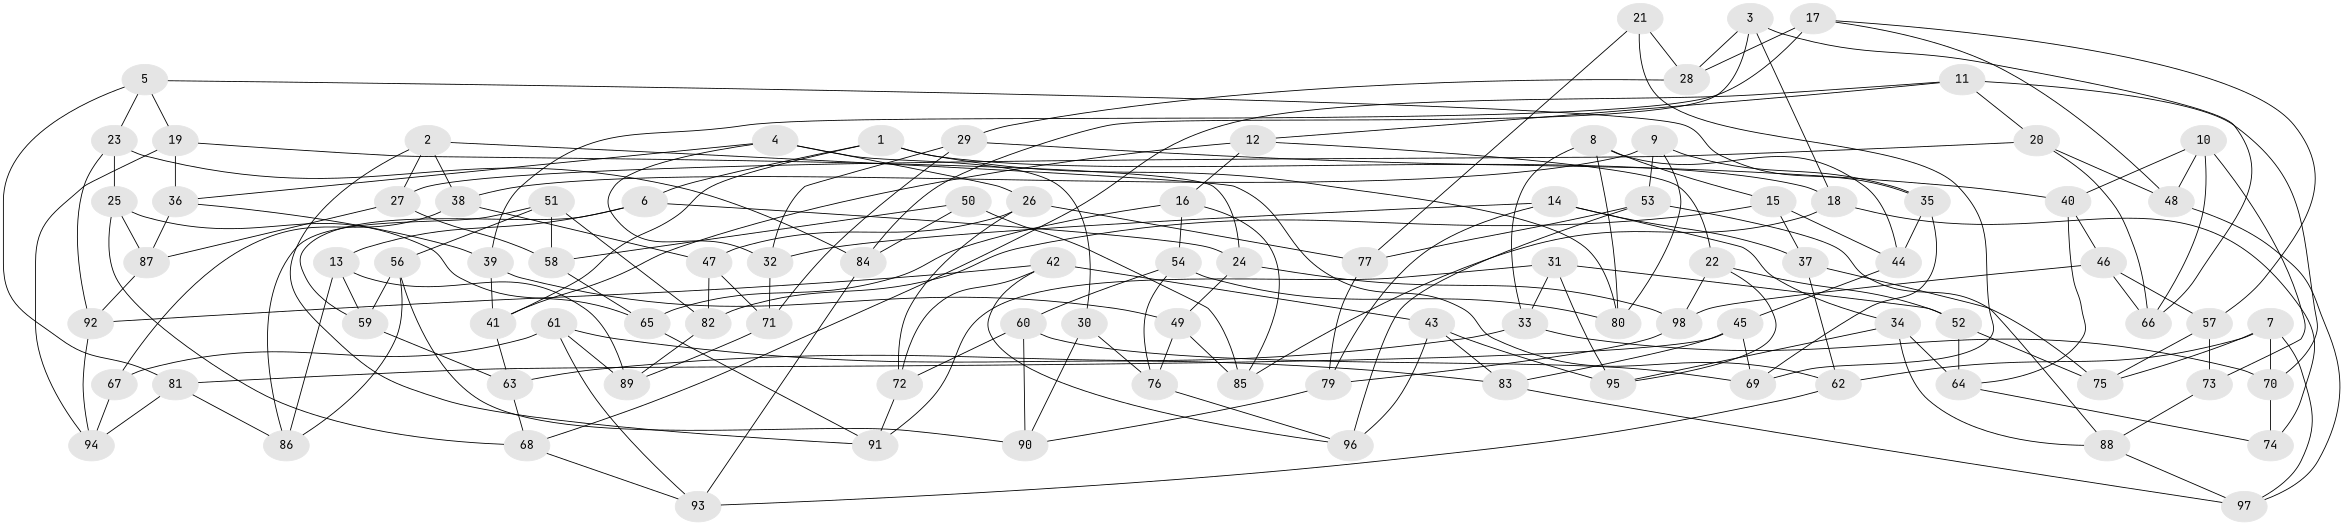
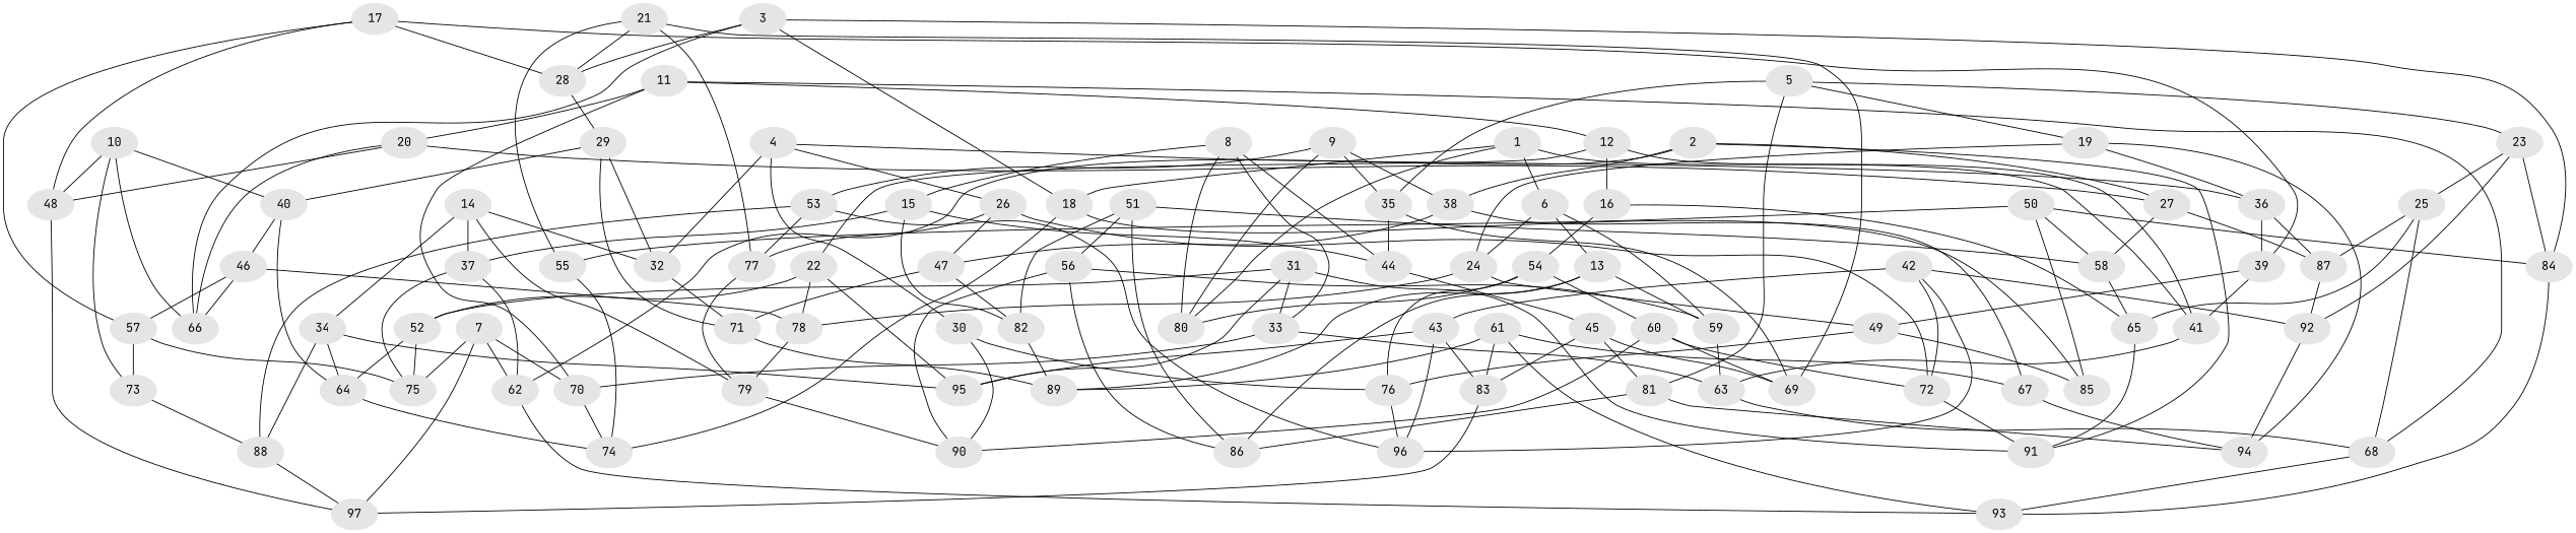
  graph {
    fontname="JetBrains Mono"
    node [color=gray90 fontname="JetBrains Mono" style=filled]
    edge [fontname="JetBrains Mono"]
    1
    6
    18
    41
    80
    13
    24
    59
    85
    74
    63
    2
    27
    38
    62
    91
    87
    58
    47
    67
    93
    3
    28
    66
    84
    29
    4
    26
    30
    32
    36
    77
    72
    76
    90
    71
    39
    5
    19
    23
    35
    81
    94
    25
    92
    44
    69
    86
    89
-   78 [label=98]
+   78
    49
    7
    70
    75
    97
    8
    15
    33
    37
    82
    45
    9
    53
    88
    96
    10
    40
    48
    73
    64
    46
    11
    12
    20
    68
    16
    22
    54
    65
    52
    95
    14
    34
    79
    60
    17
    57
    21
+   55
    31
    42
    43
    83
    50
    51
    56
    61
    1 -- 6
    1 -- 18
    1 -- 41
    1 -- 80
    6 -- 13
    6 -- 24
    6 -- 59
    18 -- 85
    18 -- 74
    41 -- 63
    13 -- 59
    13 -- 86
    13 -- 89
    24 -- 78
    24 -- 49
    59 -- 63
    63 -- 68
    2 -- 27
    2 -- 38
    2 -- 62
    2 -- 91
    27 -- 87
    27 -- 58
    38 -- 47
    38 -- 67
    62 -- 93
    87 -- 92
    58 -- 65
    47 -- 71
    47 -- 82
    67 -- 94
    3 -- 18
    3 -- 28
    3 -- 66
    3 -- 84
    28 -- 29
    84 -- 93
    29 -- 32
    29 -- 71
    29 -- 40
    4 -- 26
    4 -- 30
    4 -- 32
    4 -- 36
    26 -- 47
    26 -- 77
    26 -- 72
    30 -- 76
    30 -- 90
    32 -- 71
    36 -- 87
    36 -- 39
    77 -- 79
    72 -- 91
    76 -- 96
    71 -- 89
    39 -- 41
    39 -- 49
    5 -- 19
    5 -- 23
    5 -- 35
    5 -- 81
    19 -- 24
    19 -- 36
    19 -- 94
    23 -- 84
    23 -- 25
    23 -- 92
    35 -- 44
    35 -- 69
    81 -- 94
    81 -- 86
    25 -- 87
    25 -- 68
    25 -- 65
    92 -- 94
    44 -- 45
    78 -- 79
    49 -- 85
    49 -- 76
    7 -- 62
    7 -- 70
    7 -- 75
    7 -- 97
    70 -- 74
    8 -- 80
    8 -- 44
    8 -- 15
    8 -- 33
    15 -- 44
    15 -- 37
    15 -- 82
    33 -- 63
    33 -- 70
    37 -- 62
    37 -- 75
    82 -- 89
    45 -- 81
    45 -- 69
    45 -- 83
    9 -- 80
    9 -- 38
    9 -- 35
    9 -- 53
    53 -- 77
    53 -- 88
    53 -- 96
    88 -- 97
    10 -- 66
    10 -- 40
    10 -- 48
    10 -- 73
    40 -- 64
    40 -- 46
    48 -- 97
    73 -- 88
    64 -- 74
    46 -- 66
    46 -- 78
    46 -- 57
    11 -- 70
    11 -- 12
    11 -- 20
    11 -- 68
    12 -- 41
    12 -- 16
    12 -- 22
    20 -- 27
    20 -- 66
    20 -- 48
    68 -- 93
-   16 -- 85
    16 -- 54
    16 -- 65
    22 -- 78
    22 -- 52
    22 -- 95
    54 -- 80
    54 -- 76
    54 -- 60
    65 -- 91
    52 -- 75
    52 -- 64
    14 -- 32
    14 -- 37
    14 -- 34
    14 -- 79
    34 -- 88
    34 -- 64
    34 -- 95
    79 -- 90
    60 -- 72
    60 -- 90
    60 -- 69
    17 -- 28
    17 -- 39
    17 -- 48
    17 -- 57
    57 -- 75
    57 -- 73
    21 -- 28
    21 -- 77
    21 -- 69
+   21 -- 55
+   55 -- 74
    31 -- 91
    31 -- 33
    31 -- 52
    31 -- 95
    42 -- 72
    42 -- 92
    42 -- 96
    42 -- 43
    43 -- 96
    43 -- 95
    43 -- 83
    83 -- 97
    50 -- 85
    50 -- 58
    50 -- 84
+   50 -- 55
    51 -- 58
    51 -- 86
    51 -- 82
    51 -- 56
    56 -- 59
    56 -- 90
    56 -- 86
    61 -- 67
    61 -- 93
    61 -- 89
    61 -- 83
  }
